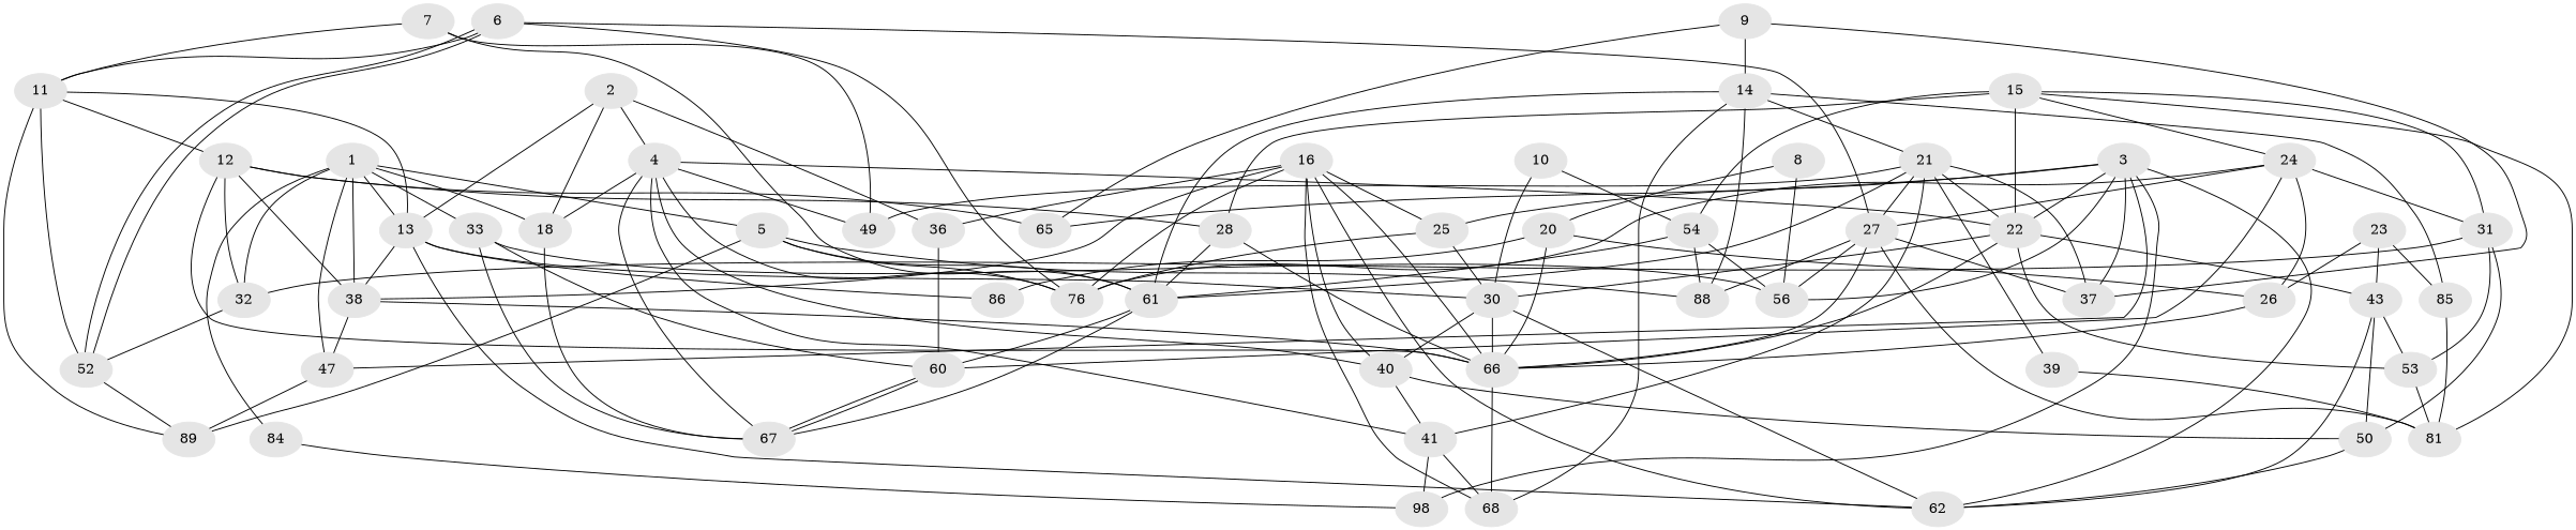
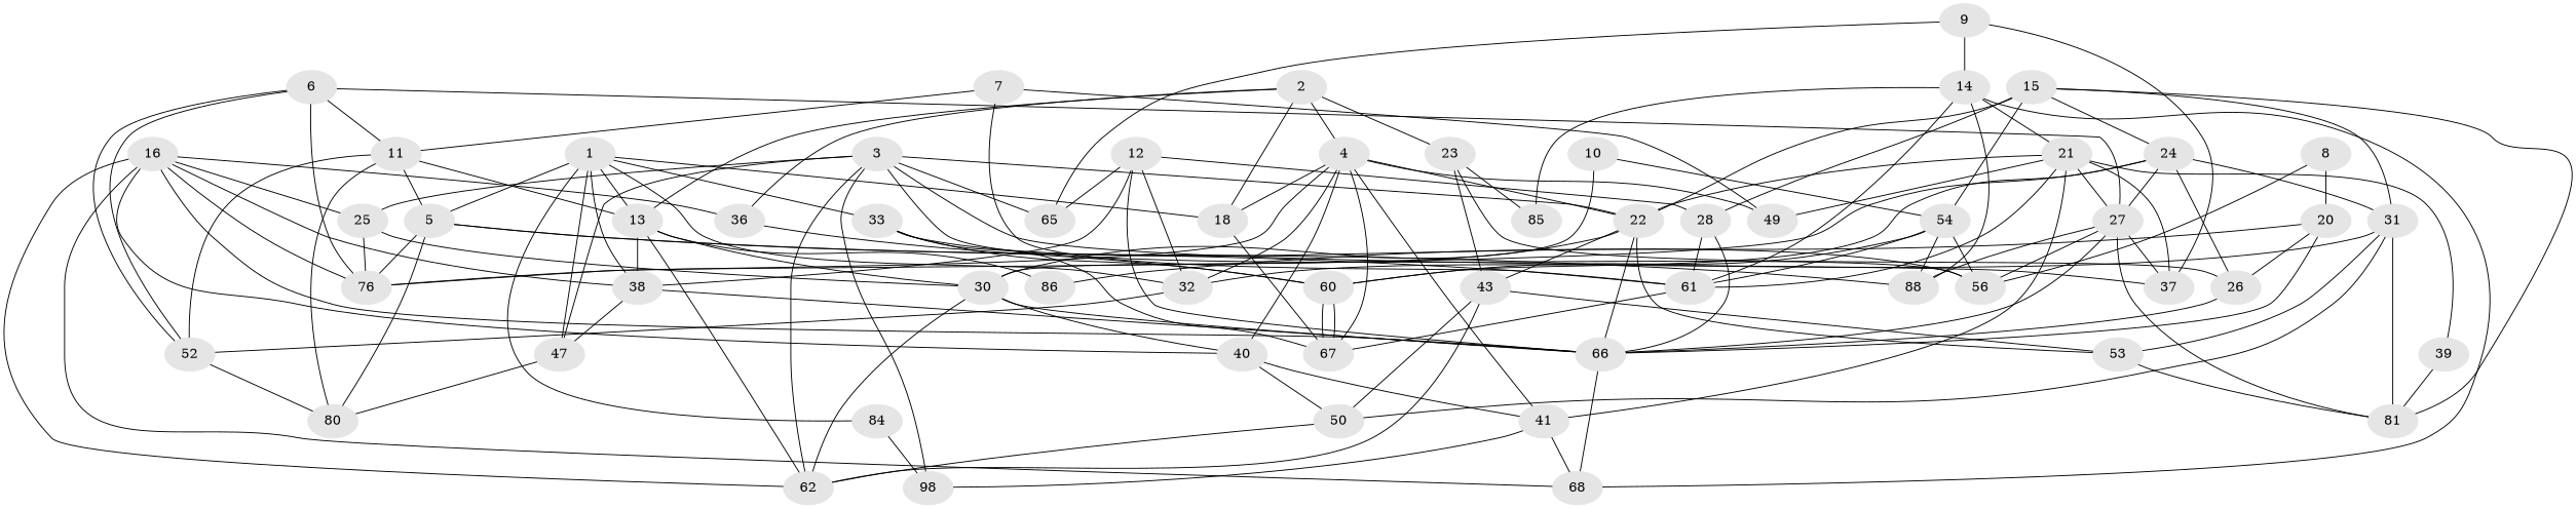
  graph {
    node [color=gray90 style=filled]
    1 [super="+57"]
    5 [super="+90"]
    13 [super="+100"]
    18 [super="+72"]
    32 [super="+35"]
    33
    38 [super="+42"]
    47
    84
    76 [super="+87"]
    61 [super="+83"]
    88
-   89 [super="+95"]
+   89 [super="+95" label=80]
    62 [super="+96"]
    30 [super="+74"]
    86
    n17 [label=67 super="+77"]
    52
    56 [super="+71"]
    60
    66 [super="+94"]
    98 [super="+99"]
    2 [super="+73"]
    4 [super="+92"]
    23 [super="+48"]
    36
    22 [super="+65"]
    40
    41 [super="+55"]
    49 [super="+64"]
    85
    26
    43 [super="+59"]
    3 [super="+45"]
    25
    37 [super="+79"]
    n37 [label=65]
    53 [super="+69"]
    50
    68 [super="+80"]
    6 [super="+70"]
    11 [super="+82"]
    27 [super="+44"]
    12 [super="+19"]
    81 [super="+91"]
    7
    8
    20
    9
    14
    21 [super="+97"]
    10
    54 [super="+58"]
    28 [super="+67"]
    39
    15 [super="+34"]
    24 [super="+29"]
    31 [super="+46"]
    16 [super="+17"]
    1 -- 5
    1 -- 13
    1 -- 18
    1 -- 32
    1 -- 33
    1 -- 38
    1 -- 47
    1 -- 84
    5 -- 76
    5 -- 61
    5 -- 88
    5 -- 89
    13 -- 38
    13 -- 62
    13 -- 30
    13 -- 86
    18 -- n17
    32 -- 52
    33 -- n17
    33 -- 56
    33 -- 60
    38 -- 47
    38 -- 66
    47 -- 89
    84 -- 98
    61 -- n17
    30 -- 62
    30 -- 66
    30 -- 40
    52 -- 89
    60 -- n17
    60 -- n17
    66 -- 68
    2 -- 13
    2 -- 18
    2 -- 4
+   2 -- 23 [weight=2]
    2 -- 36
    4 -- 18
+   4 -- 32
    4 -- 76
    4 -- n17
    4 -- 22
    4 -- 40
    4 -- 41
    4 -- 49
    23 -- 85
    23 -- 26
    23 -- 43
    36 -- 60
    22 -- 30
    22 -- 66
    22 -- 43
    22 -- 53
    40 -- 41
    40 -- 50
    41 -- 98
    41 -- 68
    26 -- 66
    43 -- 62
    43 -- 53
    43 -- 50
    3 -- 47
    3 -- 62
    3 -- 56
    3 -- 98
    3 -- 22
    3 -- 25
    3 -- 37
    3 -- n37
    25 -- 76
    25 -- 30
    53 -- 81
    50 -- 62
    6 -- 76
    6 -- 52
    6 -- 52
    6 -- 11
    6 -- 27
    11 -- 13
    11 -- 89
    11 -- 52
-   11 -- 12
+   11 -- 5
    27 -- 88
    27 -- 56
    27 -- 66
    27 -- 37
    27 -- 81
    12 -- 32
    12 -- 38
    12 -- 66
    12 -- n37
    12 -- 28
    7 -- 61
    7 -- 49
    7 -- 11
    8 -- 56
    8 -- 20
    20 -- 86
    20 -- 66
    20 -- 26
    9 -- 37
    9 -- n37
    9 -- 14
    14 -- 61
    14 -- 88
    14 -- 85
    14 -- 68
    14 -- 21
    21 -- 61
    21 -- 22
    21 -- 41 [weight=2]
    21 -- 49
    21 -- 37
    21 -- 27
    21 -- 39
    10 -- 30
    10 -- 54
    54 -- 61
    54 -- 88
    54 -- 56
-   61 -- 60
+   54 -- 60
    28 -- 61
    28 -- 66
    39 -- 81
    15 -- 22
    15 -- 81
    15 -- 54
    15 -- 28 [weight=2]
    15 -- 24
    15 -- 31
    24 -- 76
    24 -- 60 [weight=2]
    24 -- 26
    24 -- 27
    24 -- 31
    31 -- 32
    31 -- 53
    31 -- 50
-   85 -- 81
+   31 -- 81
    16 -- 38
    16 -- 76
    16 -- 62
    16 -- 66
    16 -- 36
    16 -- 40
    16 -- 25
    16 -- 68
  }
